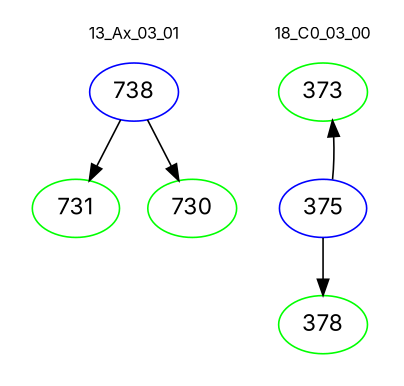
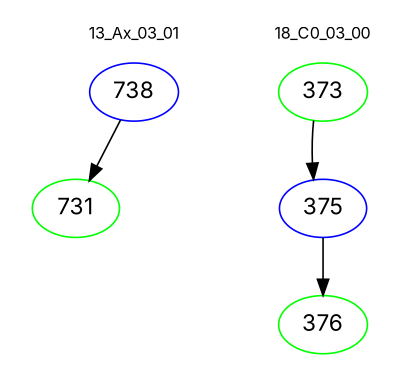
  digraph {
    fontname=Inter
    node [color=green fontname=Inter]
    edge [color=black fontname=Inter]
    n1 [label=731]
    n2 [color=blue label=738]
-   n3 [label=730]
    n4 [label=373]
    n5 [color=blue label=375]
-   n6 [label=378]
+   n6 [label=376]
    subgraph cluster_1 {
      color=white
      fontsize=10
      label="13_Ax_03_01"
      n1
      n2
-     n3
    }
    subgraph cluster_2 {
      color=white
      fontsize=10
      label="18_C0_03_00"
      n4
      n5
      n6
    }
    n2 -> n1
-   n2 -> n3
-   n5 -> n4
+   n4 -> n5
    n5 -> n6
  }
